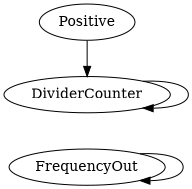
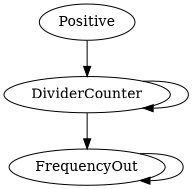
  digraph {
    edge [weight=1.0]
    DividerCounter
    FrequencyOut
    Positive
    DividerCounter -> DividerCounter [weight=7.0]
+   DividerCounter -> FrequencyOut
    FrequencyOut -> FrequencyOut
    Positive -> DividerCounter [weight=2.0]
  }
